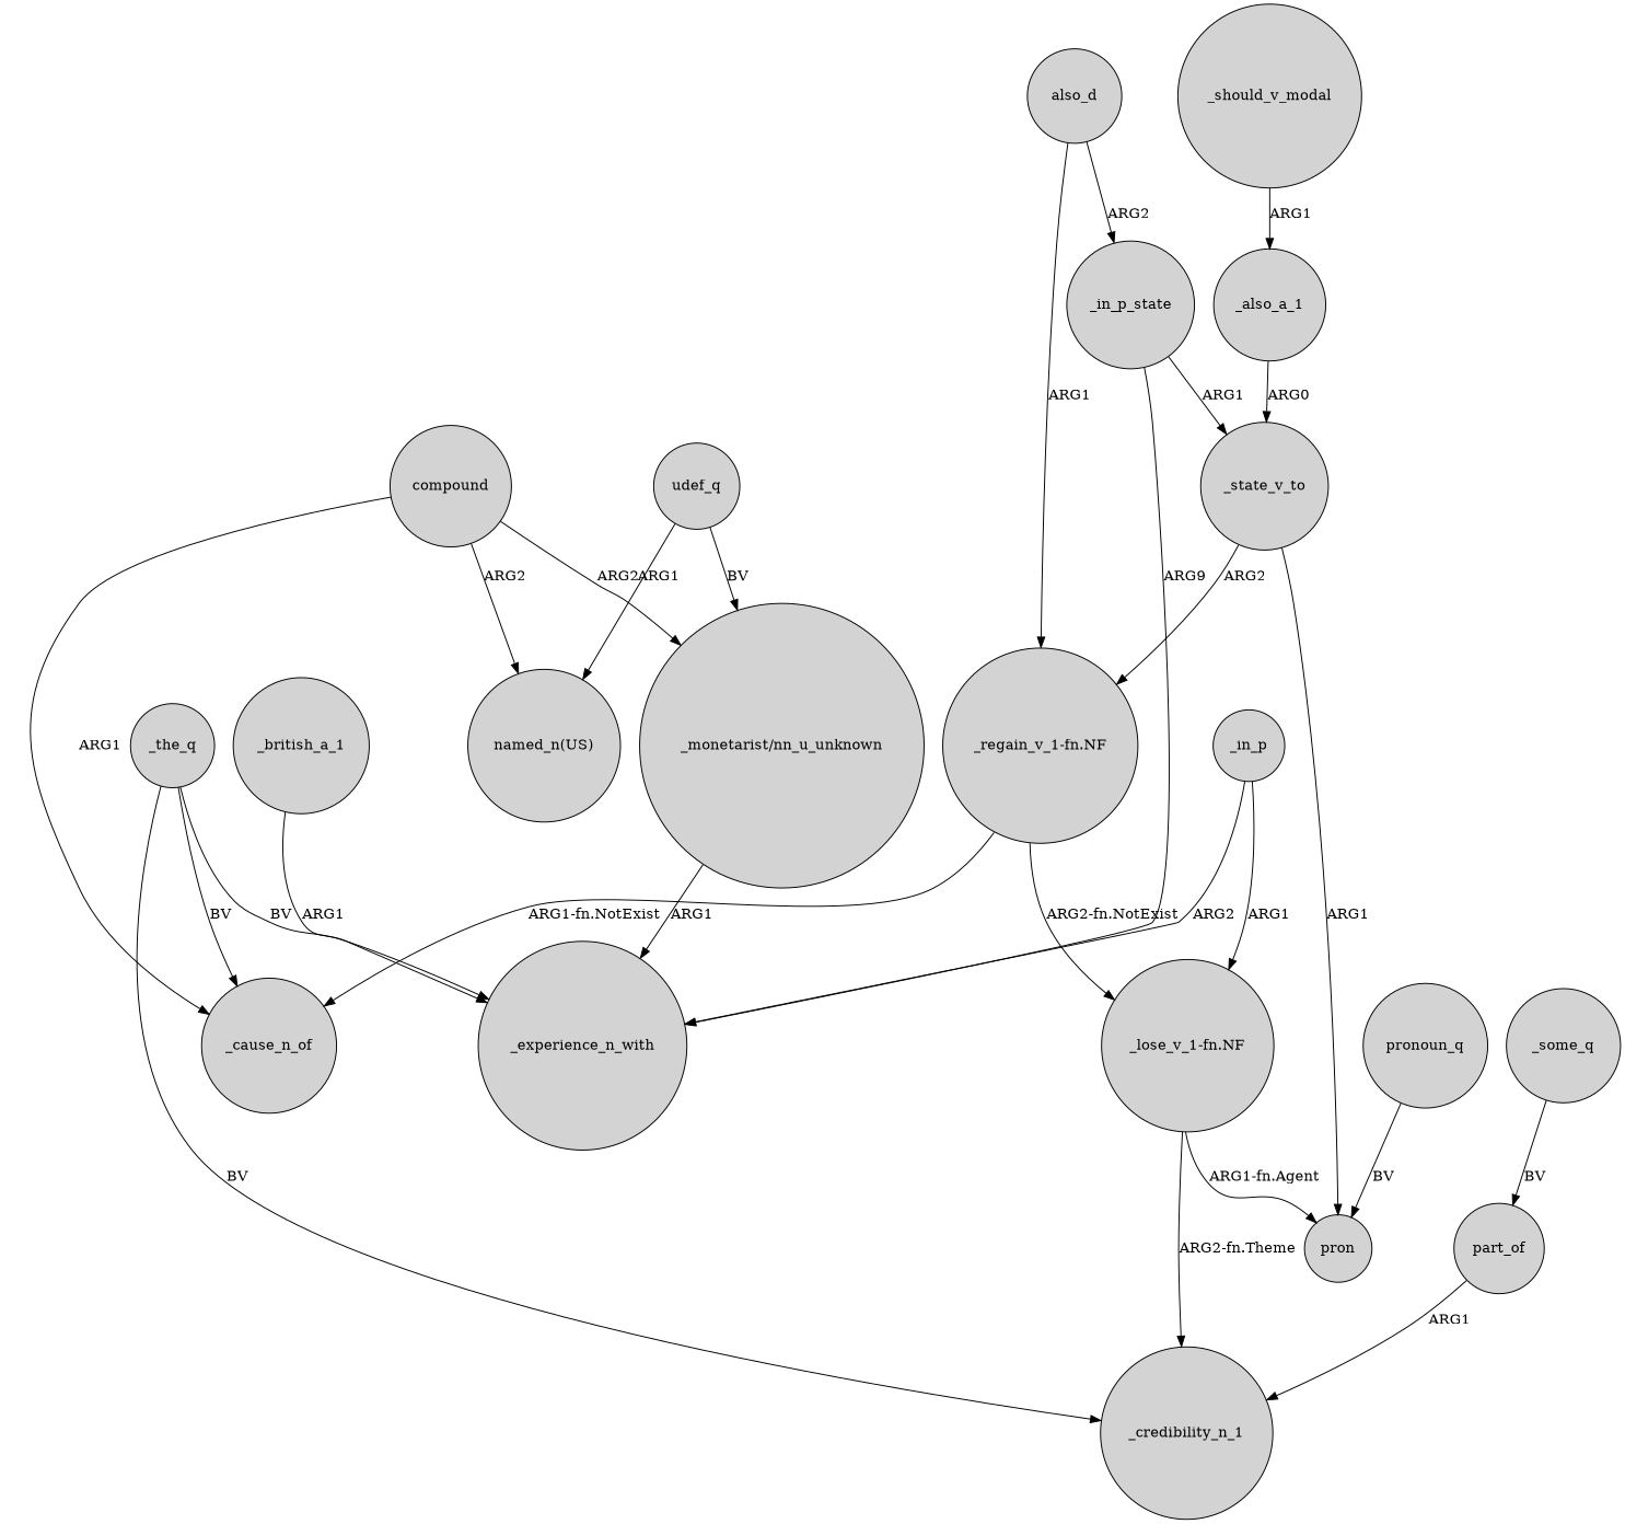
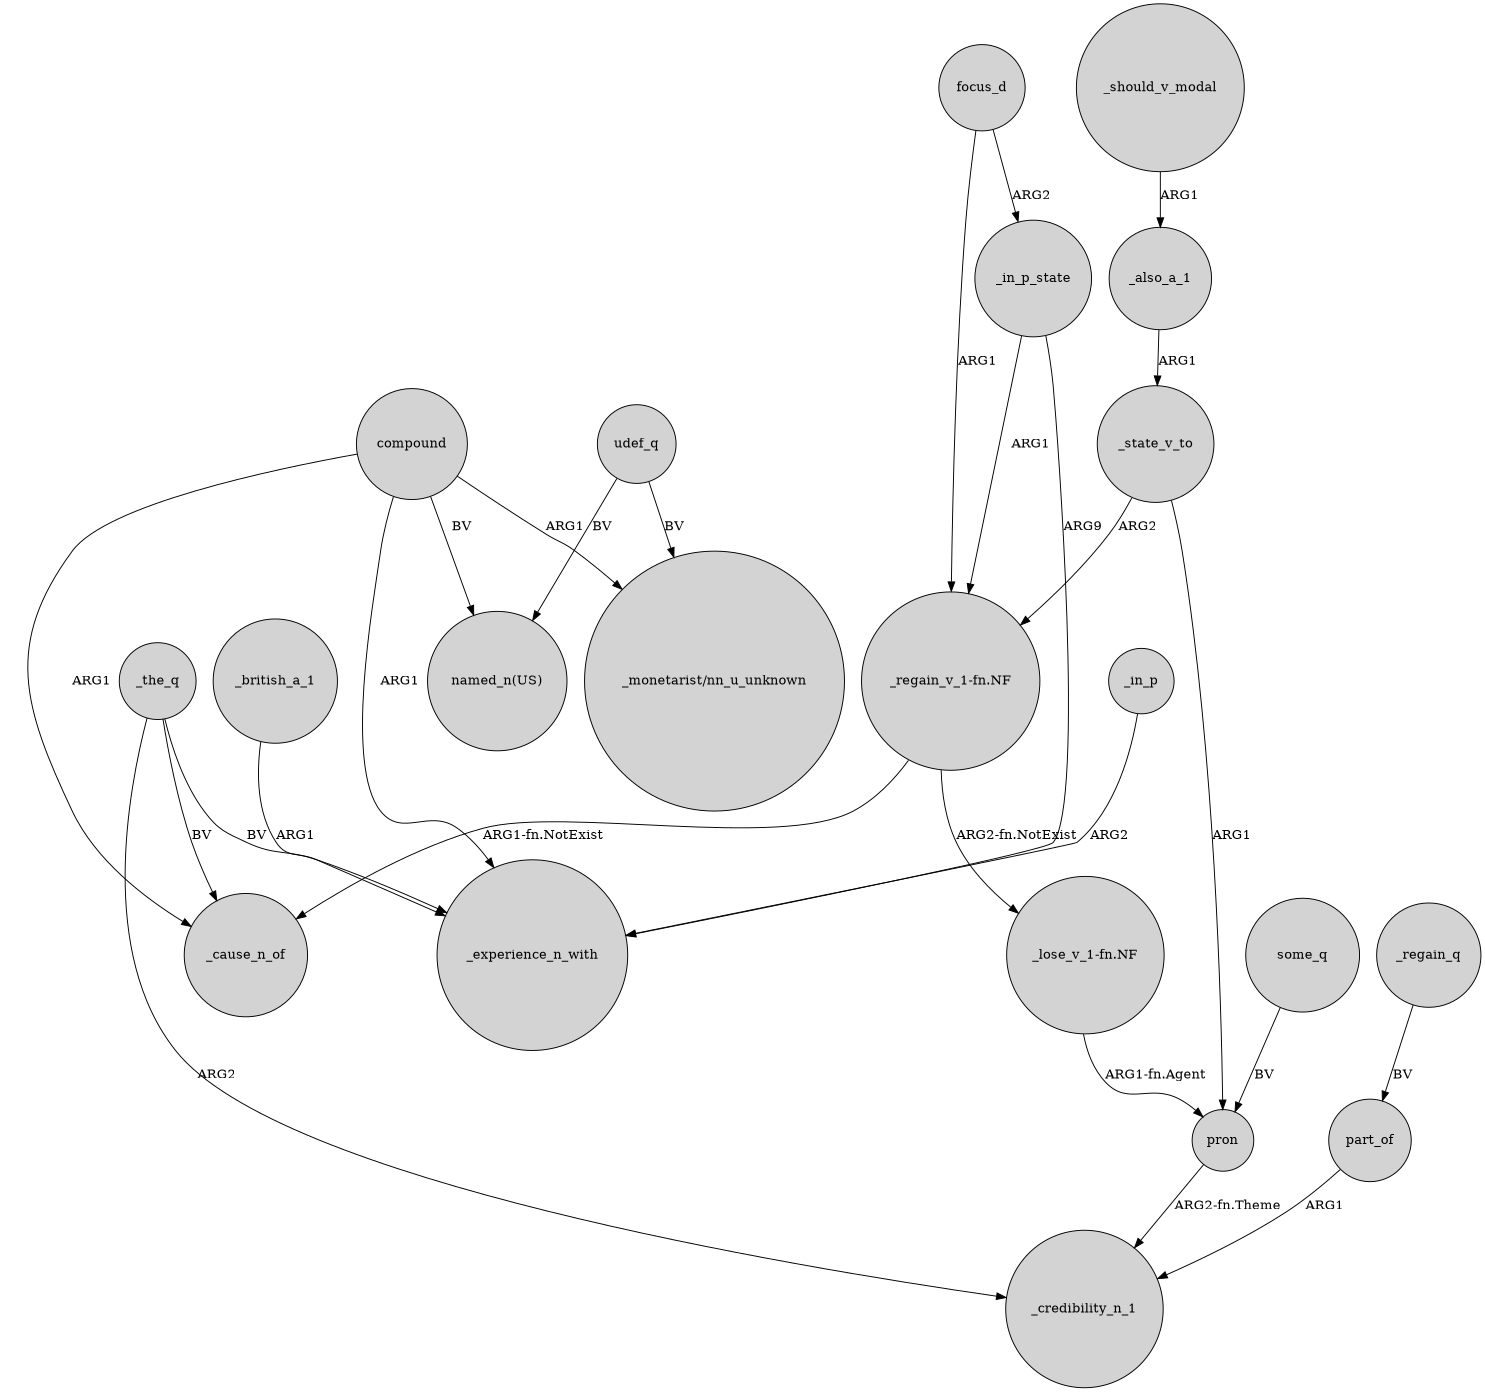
  digraph {
    node [shape=circle style=filled]
    _the_q
    _cause_n_of
    _experience_n_with
    _credibility_n_1
    _in_p
    "_lose_v_1-fn.NF"
    pron
    udef_q
    "named_n(US)"
    "_monetarist/nn_u_unknown"
    n11 [label=_state_v_to]
    _also_a_1
    "_regain_v_1-fn.NF"
    _british_a_1
    compound
-   focus_d [label=also_d]
+   focus_d
    _in_p_state
    part_of
-   _some_q
-   pronoun_q
+   _some_q [label=_regain_q]
+   pronoun_q [label=some_q]
    _should_v_modal
    _the_q -> _cause_n_of [label=BV]
    _the_q -> _experience_n_with [label=BV]
-   _the_q -> _credibility_n_1 [label=BV]
+   _the_q -> _credibility_n_1 [label=ARG2]
    _in_p -> _experience_n_with [label=ARG2]
-   _in_p -> "_lose_v_1-fn.NF" [label=ARG1]
-   "_lose_v_1-fn.NF" -> _credibility_n_1 [label="ARG2-fn.Theme"]
+   pron -> _credibility_n_1 [label="ARG2-fn.Theme"]
    "_lose_v_1-fn.NF" -> pron [label="ARG1-fn.Agent"]
-   udef_q -> "named_n(US)" [label=ARG1]
+   udef_q -> "named_n(US)" [label=BV]
    udef_q -> "_monetarist/nn_u_unknown" [label=BV]
    n11 -> pron [label=ARG1]
    n11 -> "_regain_v_1-fn.NF" [label=ARG2]
-   _also_a_1 -> n11 [label=ARG0]
+   _also_a_1 -> n11 [label=ARG1]
    "_regain_v_1-fn.NF" -> _cause_n_of [label="ARG1-fn.NotExist"]
    "_regain_v_1-fn.NF" -> "_lose_v_1-fn.NF" [label="ARG2-fn.NotExist"]
    _british_a_1 -> _experience_n_with [label=ARG1]
    compound -> _cause_n_of [label=ARG1]
-   "_monetarist/nn_u_unknown" -> _experience_n_with [label=ARG1]
-   compound -> "named_n(US)" [label=ARG2]
-   compound -> "_monetarist/nn_u_unknown" [label=ARG2]
+   compound -> _experience_n_with [label=ARG1]
+   compound -> "named_n(US)" [label=BV]
+   compound -> "_monetarist/nn_u_unknown" [label=ARG1]
    focus_d -> "_regain_v_1-fn.NF" [label=ARG1]
    focus_d -> _in_p_state [label=ARG2]
    _in_p_state -> _experience_n_with [label=ARG9]
-   _in_p_state -> n11 [label=ARG1]
+   _in_p_state -> "_regain_v_1-fn.NF" [label=ARG1]
    part_of -> _credibility_n_1 [label=ARG1]
    _some_q -> part_of [label=BV]
    pronoun_q -> pron [label=BV]
    _should_v_modal -> _also_a_1 [label=ARG1]
  }
